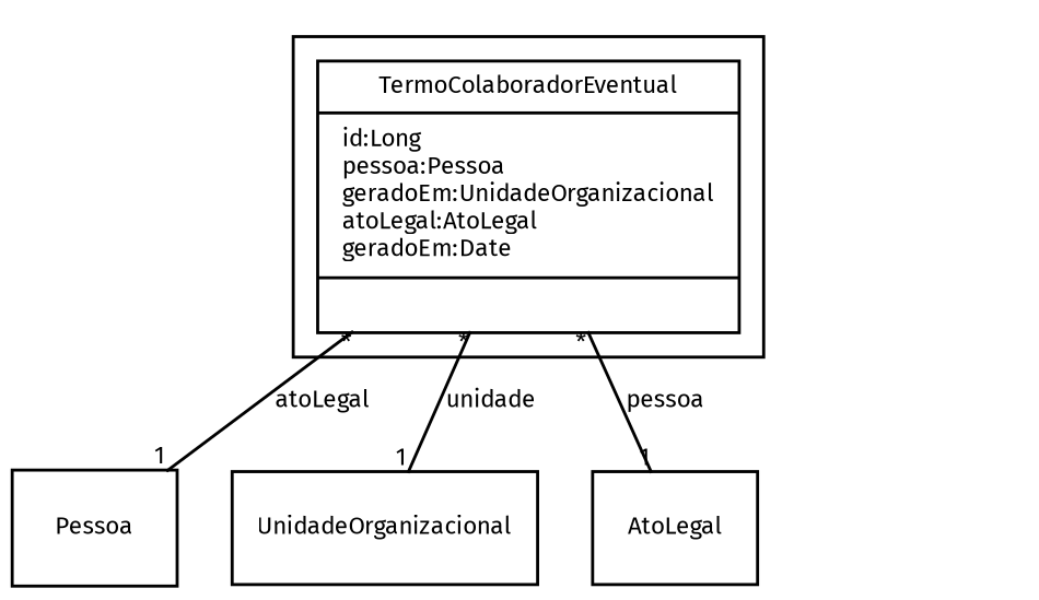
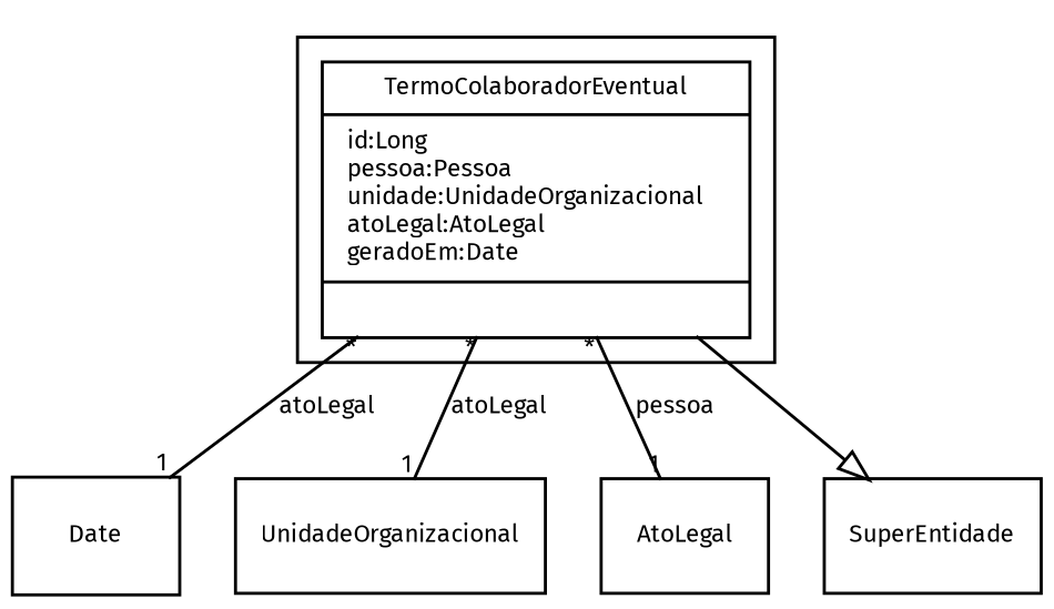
  digraph {
    fontname="Fira Sans"
    fontsize=8
    node [fontname="Fira Sans" fontsize=8 shape=record]
    edge [arrowhead=none fontname="Fira Sans" fontsize=8 headlabel=1 taillabel="*"]
-   n1 [label="{TermoColaboradorEventual|id:Long\lpessoa:Pessoa\lgeradoEm:UnidadeOrganizacional\latoLegal:AtoLegal\lgeradoEm:Date\l|\l}"]
-   Pessoa
+   n1 [label="{TermoColaboradorEventual|id:Long\lpessoa:Pessoa\lunidade:UnidadeOrganizacional\latoLegal:AtoLegal\lgeradoEm:Date\l|\l}"]
+   Pessoa [label=Date]
    UnidadeOrganizacional
    AtoLegal
+   SuperEntidade
    subgraph cluster_1 {
      n1
    }
    n1 -> Pessoa [label=atoLegal]
-   n1 -> UnidadeOrganizacional [label=unidade]
+   n1 -> UnidadeOrganizacional [label=atoLegal]
    n1 -> AtoLegal [label=pessoa]
+   n1 -> SuperEntidade [arrowhead=empty headlabel="" taillabel=""]
  }
